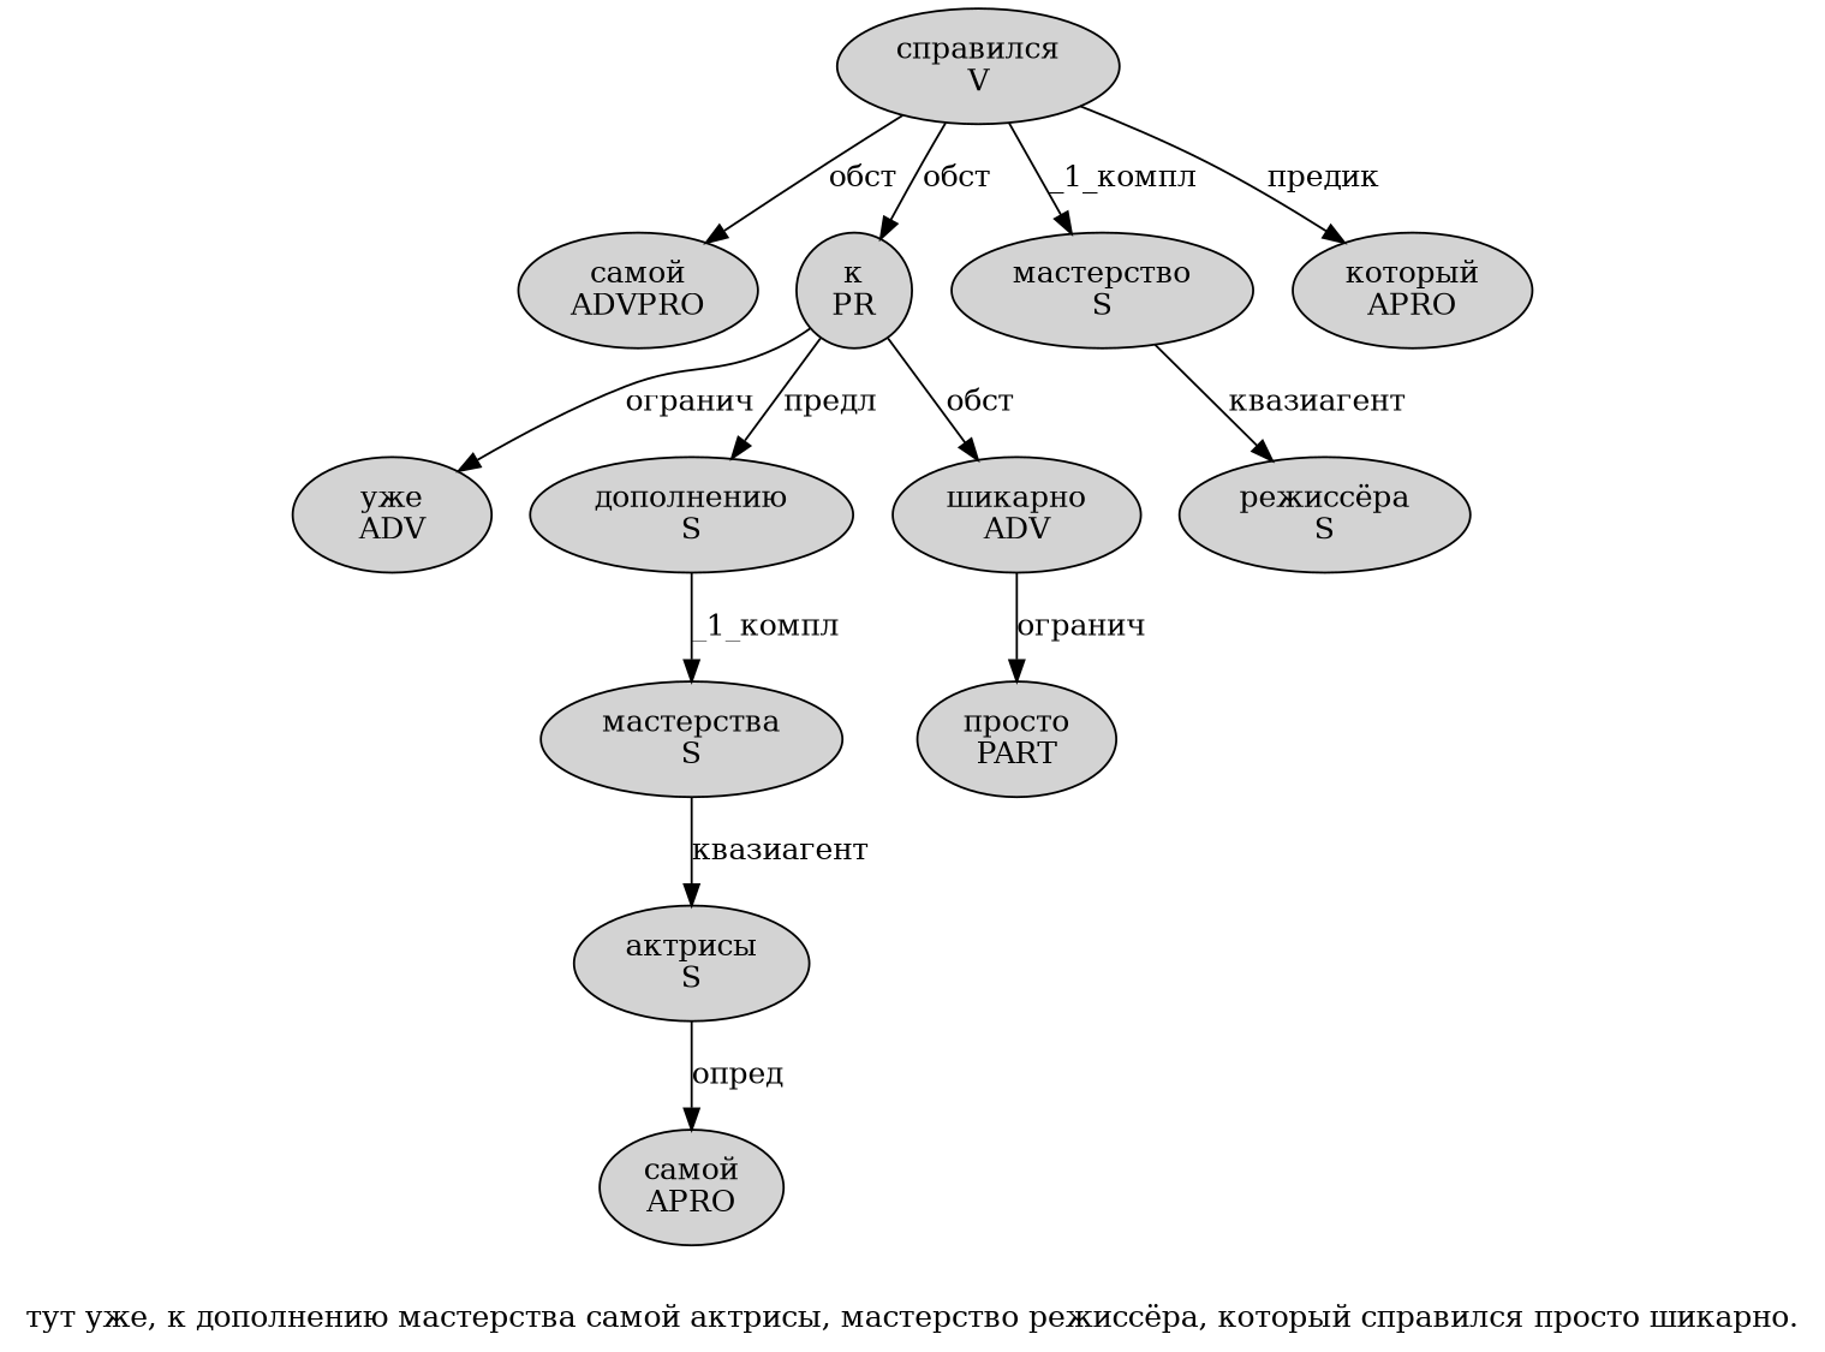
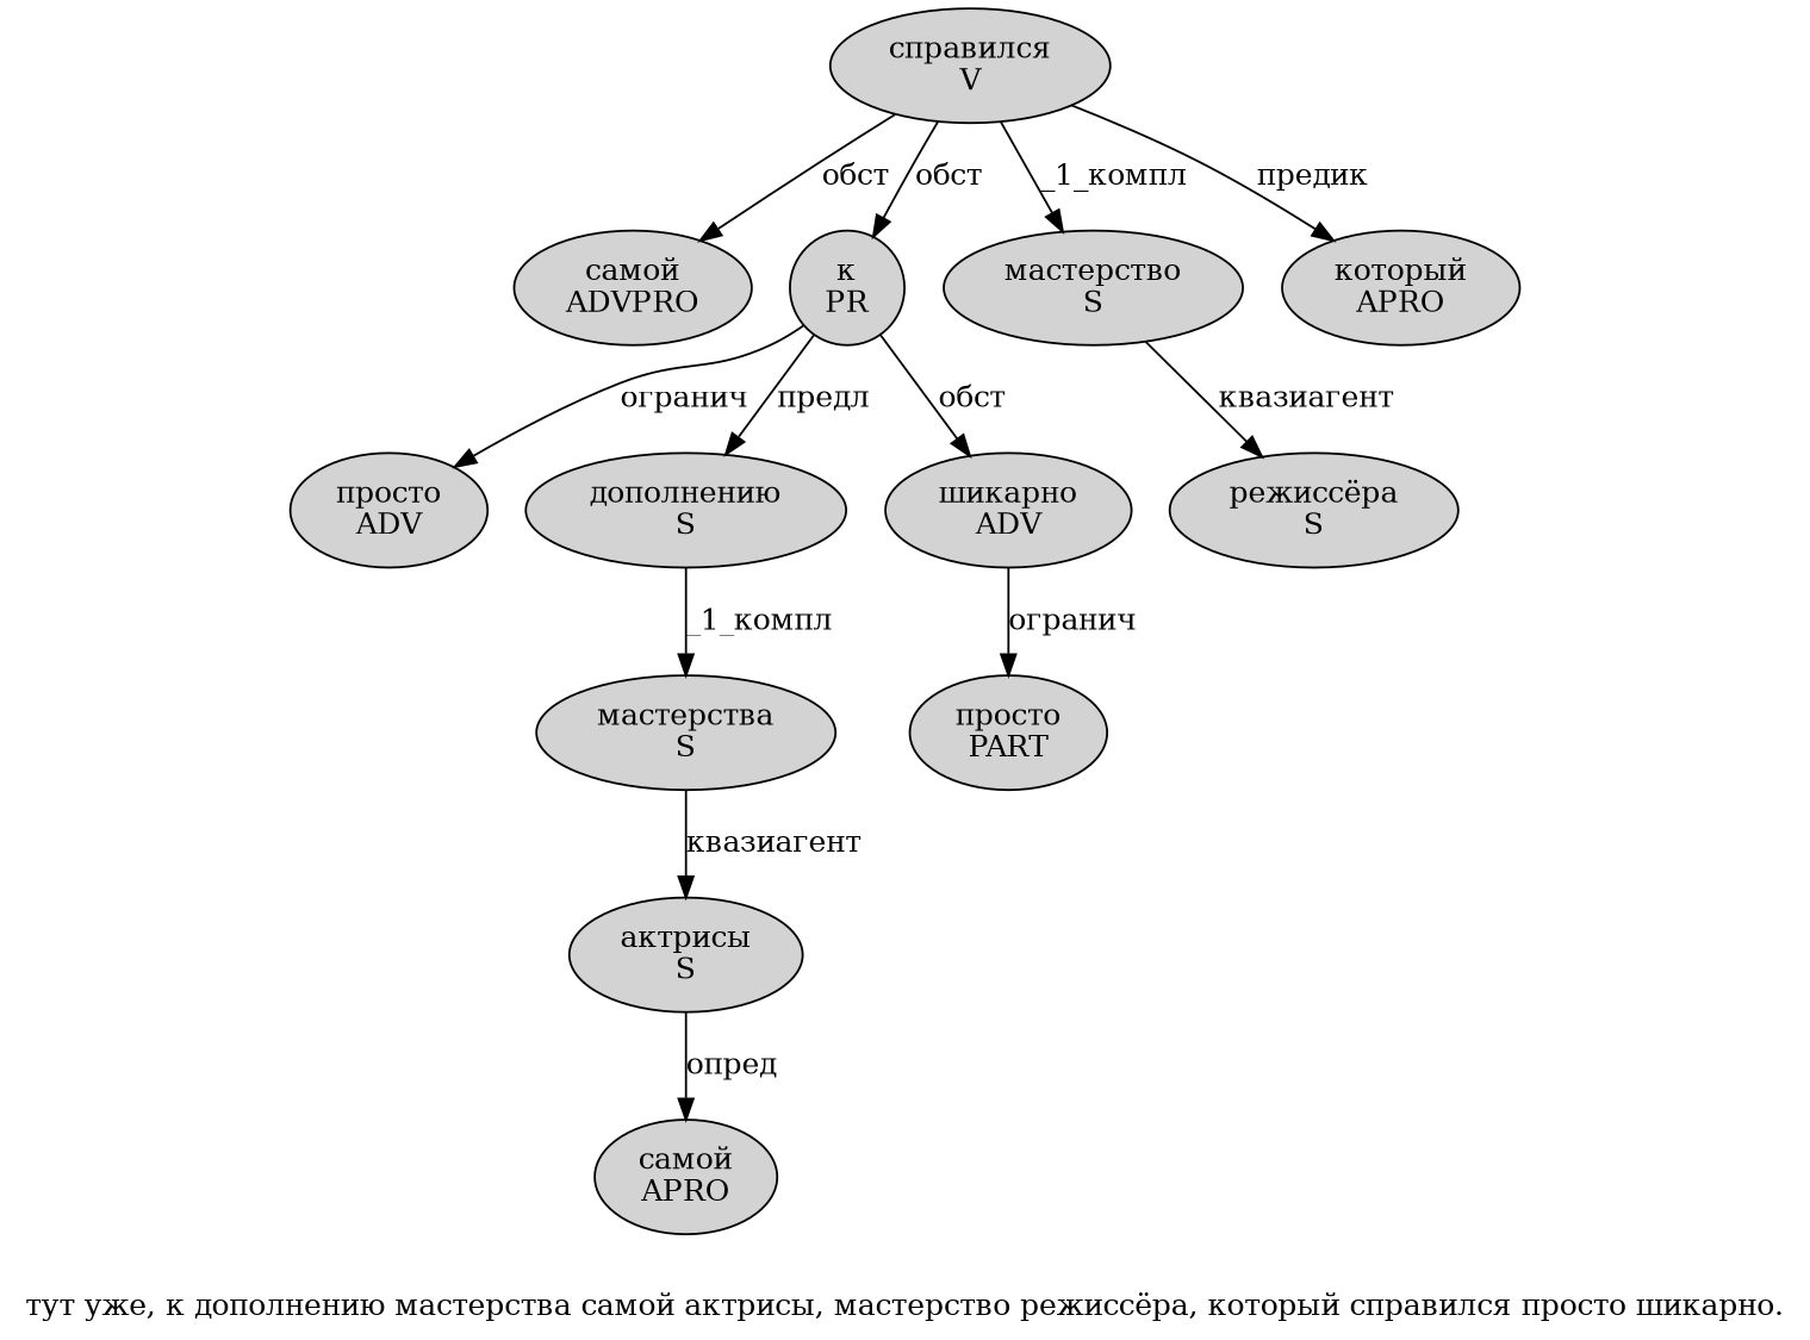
  digraph {
    label="тут уже, к дополнению мастерства самой актрисы, мастерство режиссёра, который справился просто шикарно."
    node [fillcolor=lightgray penwidth=1 shape=ellipse style=filled]
    n1 [label="самой\nADVPRO"]
-   n2 [label="уже\nADV"]
+   n2 [label="просто\nADV"]
    n3 [label="к\nPR"]
    n4 [label="дополнению\nS"]
    n5 [label="шикарно\nADV"]
    n6 [label="мастерства\nS"]
    n7 [label="актрисы\nS"]
    n8 [label="самой\nAPRO"]
    n9 [label="мастерство\nS"]
    n10 [label="режиссёра\nS"]
    n11 [label="который\nAPRO"]
    n12 [label="справился\nV"]
    n13 [label="просто\nPART"]
    n3 -> n2 [label="огранич"]
    n3 -> n4 [label="предл"]
    n3 -> n5 [label="обст"]
    n4 -> n6 [label="_1_компл"]
    n5 -> n13 [label="огранич"]
    n6 -> n7 [label="квазиагент"]
    n7 -> n8 [label="опред"]
    n9 -> n10 [label="квазиагент"]
    n12 -> n1 [label="обст"]
    n12 -> n3 [label="обст"]
    n12 -> n9 [label="_1_компл"]
    n12 -> n11 [label="предик"]
  }
